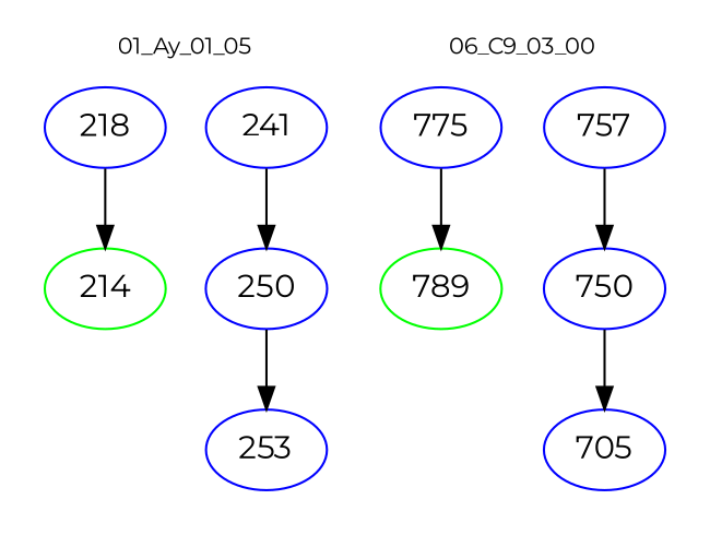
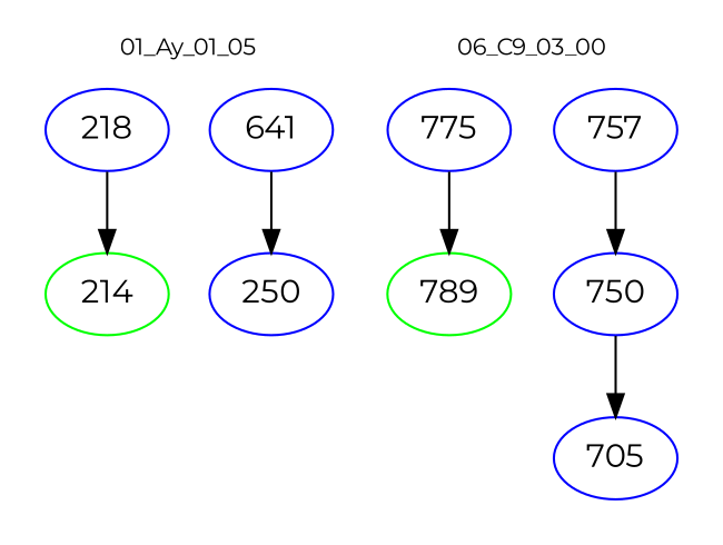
  digraph {
    fontname=Montserrat
    node [color=blue fontname=Montserrat]
    edge [color=black fontname=Montserrat]
-   n1 [label=241]
+   n1 [label=641]
    n2 [label=218]
    n3 [label=250]
    n4 [color=green label=214]
-   n5 [label=253]
    n6 [label=757]
    n7 [label=750]
    n8 [label=775]
    n9 [label=705]
    n10 [color=green label=789]
    subgraph cluster_1 {
      color=white
      fontsize=10
      label="01_Ay_01_05"
      n1
      n2
      n3
      n4
-     n5
    }
    subgraph cluster_2 {
      color=white
      fontsize=10
      label="06_C9_03_00"
      n6
      n7
      n8
      n9
      n10
    }
    n1 -> n3
    n2 -> n4
-   n3 -> n5
    n6 -> n7
    n7 -> n9
    n8 -> n10
  }
